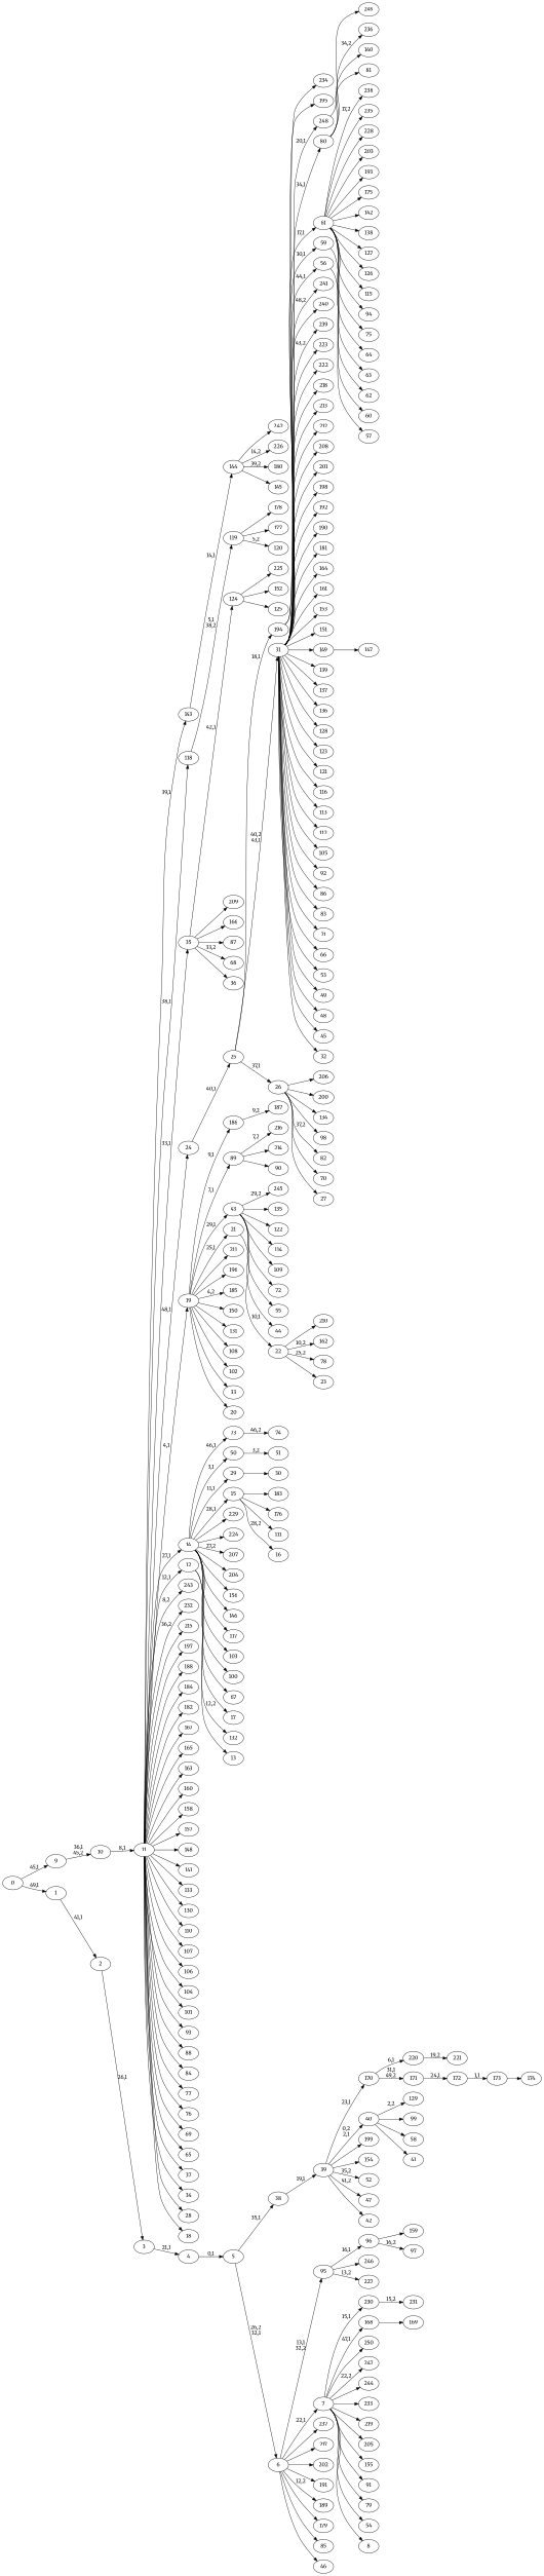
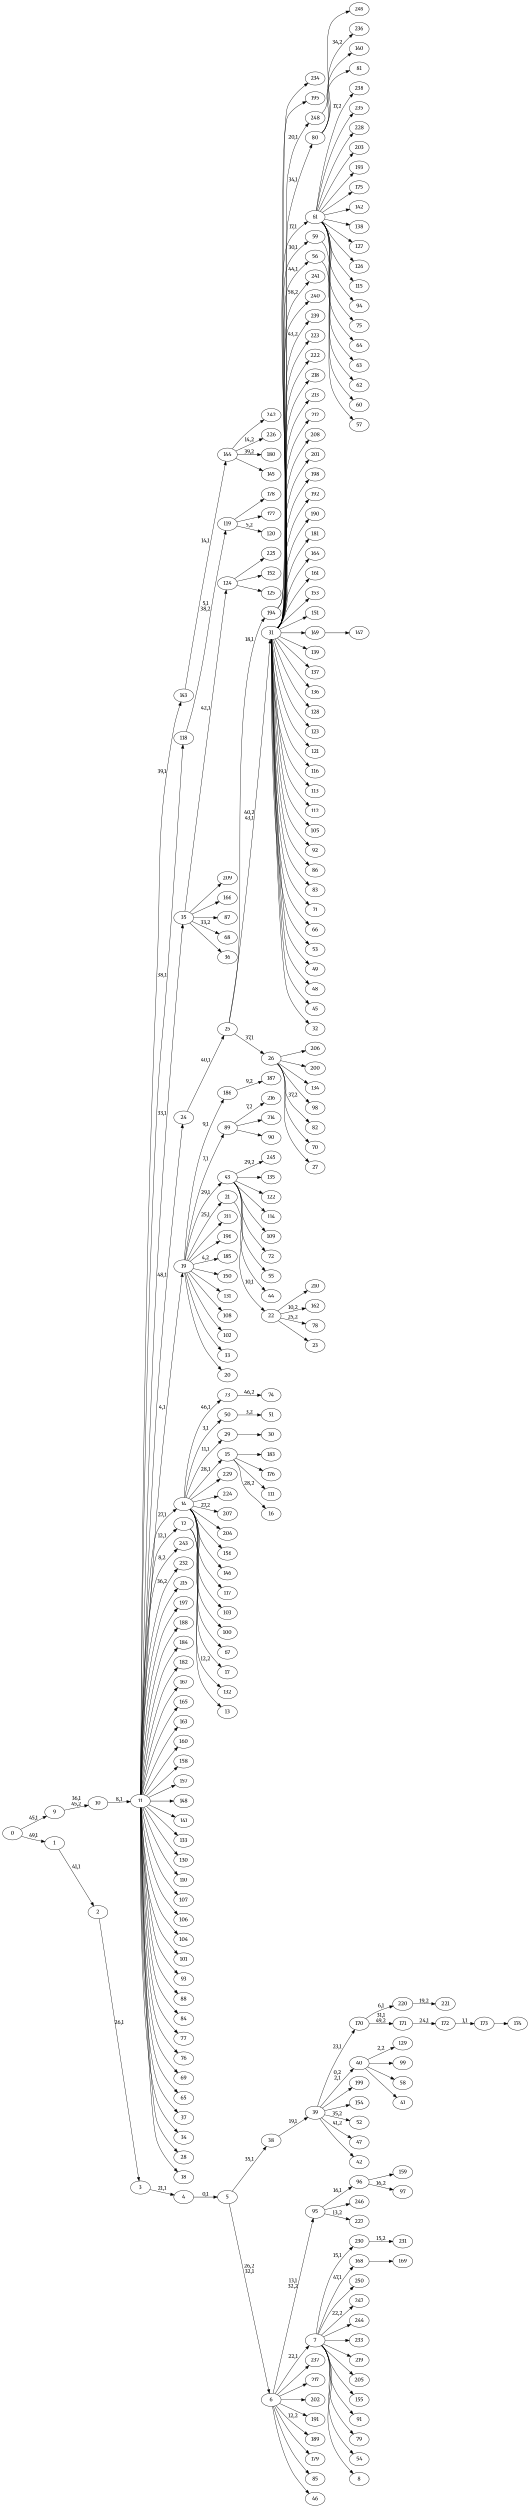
  digraph {
    fontname=Merriweather
    rankdir=LR
    node [fontname=Merriweather]
    edge [fontname=Merriweather]
    248
    249
    230
    231
    220
    221
    194
    234
    195
    186
    187
    173
    174
    172
    171
    170
    168
    169
    144
    242
    226
    180
    145
    143
    124
    225
    152
    125
    119
    178
    177
    120
    118
    96
    159
    97
    95
    246
    227
    89
    216
    214
    90
    80
    236
    140
    81
    73
    74
    61
    238
    235
    228
    203
    193
    175
    142
    138
    127
    126
    115
    94
    75
    64
    63
    62
    59
    60
    56
    57
    50
    51
    43
    245
    135
    122
    114
    109
    72
    55
    44
    40
    129
    99
    58
    41
    39
    199
    154
    52
    47
    42
    38
    35
    209
    166
    87
    68
    36
    31
    241
    240
    239
    223
    222
    218
    213
    212
    208
    201
    198
    192
    190
    181
    164
    161
    153
    151
    149
    139
    137
    136
    128
    123
    121
    116
    113
    112
    105
    92
    86
    83
    71
    66
    53
    49
    48
    45
    32
    147
    29
    30
    26
    206
    200
    134
    98
    82
    70
    27
    25
    24
    22
    210
    162
    78
    23
    21
    19
    211
    196
    185
    150
    131
    108
    102
    33
    20
    15
    183
    176
    111
    16
    14
    229
    224
    207
    204
    156
    146
    117
    103
    100
    67
    17
    12
    132
    13
    11
    243
    232
    215
    197
    188
    184
    182
    167
    165
    163
    160
    158
    157
    148
    141
    133
    130
    110
    107
    106
    104
    101
    93
    88
    84
    77
    76
    69
    65
    37
    34
    28
    18
    10
    9
    7
    250
    247
    244
    233
    219
    205
    155
    91
    79
    54
    8
    6
    237
    217
    202
    191
    189
    179
    85
    46
    5
    4
    3
    2
    1
    0
    248 -> 249
    230 -> 231 [label="15,2"]
    220 -> 221 [label="19,2"]
    194 -> 234
    194 -> 195
    186 -> 187 [label="9,2"]
    173 -> 174
    172 -> 173 [label="1,1"]
    171 -> 172 [label="24,1"]
    170 -> 220 [label="6,1"]
    170 -> 171 [label="31,1\n49,2"]
    168 -> 169
    144 -> 242
    144 -> 226 [label="14,2"]
    144 -> 180 [label="39,2"]
    144 -> 145
    143 -> 144 [label="14,1"]
    124 -> 225
    124 -> 152
    124 -> 125
    119 -> 178
    119 -> 177
    119 -> 120 [label="5,2"]
    118 -> 119 [label="5,1\n38,2"]
    96 -> 159
    96 -> 97 [label="16,2"]
    95 -> 96 [label="16,1"]
    95 -> 246
    95 -> 227 [label="13,2"]
    89 -> 216 [label="7,2"]
    89 -> 214
    89 -> 90
    80 -> 236 [label="34,2"]
    80 -> 140
    80 -> 81
    73 -> 74 [label="46,2"]
    61 -> 238 [label="17,2"]
    61 -> 235
    61 -> 228
    61 -> 203
    61 -> 193
    61 -> 175
    61 -> 142
    61 -> 138
    61 -> 127
    61 -> 126
    61 -> 115
    61 -> 94
    61 -> 75
    61 -> 64
    61 -> 63
    61 -> 62
    59 -> 60
    56 -> 57
    50 -> 51 [label="3,2"]
    43 -> 245 [label="29,2"]
    43 -> 135
    43 -> 122
    43 -> 114
    43 -> 109
    43 -> 72
    43 -> 55
    43 -> 44
    40 -> 129 [label="2,2"]
    40 -> 99
    40 -> 58
    40 -> 41
    39 -> 170 [label="23,1"]
    39 -> 40 [label="0,2\n2,1"]
    39 -> 199
    39 -> 154
    39 -> 52 [label="35,2"]
    39 -> 47 [label="41,2"]
    39 -> 42
    38 -> 39 [label="19,1"]
    35 -> 124 [label="42,1"]
    35 -> 209
    35 -> 166
    35 -> 87
    35 -> 68 [label="33,2"]
    35 -> 36
    31 -> 248 [label="20,1"]
    31 -> 80 [label="34,1"]
    31 -> 61 [label="17,1"]
    31 -> 59 [label="30,1"]
    31 -> 56 [label="44,1"]
-   31 -> 241 [label="48,2"]
+   31 -> 241 [label="58,2"]
    31 -> 240
    31 -> 239 [label="43,2"]
    31 -> 223
    31 -> 222
    31 -> 218
    31 -> 213
    31 -> 212
    31 -> 208
    31 -> 201
    31 -> 198
    31 -> 192
    31 -> 190
    31 -> 181
    31 -> 164
    31 -> 161
    31 -> 153
    31 -> 151
    31 -> 149
    31 -> 139
    31 -> 137
    31 -> 136
    31 -> 128
    31 -> 123
    31 -> 121
    31 -> 116
    31 -> 113
    31 -> 112
    31 -> 105
    31 -> 92
    31 -> 86
    31 -> 83
    31 -> 71
    31 -> 66
    31 -> 53
    31 -> 49
    31 -> 48
    31 -> 45
    31 -> 32
    149 -> 147
    29 -> 30
    26 -> 206
    26 -> 200
    26 -> 134
    26 -> 98
    26 -> 82 [label="37,2"]
    26 -> 70
    26 -> 27
    25 -> 194 [label="18,1"]
    25 -> 31 [label="40,2\n43,1"]
    25 -> 26 [label="37,1"]
    24 -> 25 [label="40,1"]
    22 -> 210
    22 -> 162 [label="10,2"]
    22 -> 78 [label="25,2"]
    22 -> 23
    21 -> 22 [label="10,1"]
    19 -> 186 [label="9,1"]
    19 -> 89 [label="7,1"]
    19 -> 43 [label="29,1"]
    19 -> 21 [label="25,1"]
    19 -> 211
    19 -> 196
    19 -> 185 [label="4,2"]
    19 -> 150
    19 -> 131
    19 -> 108
    19 -> 102
    19 -> 33
    19 -> 20
    15 -> 183
    15 -> 176
    15 -> 111
    15 -> 16 [label="28,2"]
    14 -> 73 [label="46,1"]
    14 -> 50 [label="3,1"]
    14 -> 29 [label="11,1"]
    14 -> 15 [label="28,1"]
    14 -> 229
    14 -> 224
    14 -> 207 [label="27,2"]
    14 -> 204
    14 -> 156
    14 -> 146
    14 -> 117
    14 -> 103
    14 -> 100
    14 -> 67
    14 -> 17
    12 -> 132 [label="12,2"]
    12 -> 13
    11 -> 143 [label="39,1"]
    11 -> 118 [label="38,1"]
    11 -> 35 [label="33,1"]
    11 -> 24 [label="48,1"]
    11 -> 19 [label="4,1"]
    11 -> 14 [label="27,1"]
    11 -> 12 [label="12,1"]
    11 -> 243 [label="8,2"]
    11 -> 232 [label="36,2"]
    11 -> 215
    11 -> 197
    11 -> 188
    11 -> 184
    11 -> 182
    11 -> 167
    11 -> 165
    11 -> 163
    11 -> 160
    11 -> 158
    11 -> 157
    11 -> 148
    11 -> 141
    11 -> 133
    11 -> 130
    11 -> 110
    11 -> 107
    11 -> 106
    11 -> 104
    11 -> 101
    11 -> 93
    11 -> 88
    11 -> 84
    11 -> 77
    11 -> 76
    11 -> 69
    11 -> 65
    11 -> 37
    11 -> 34
    11 -> 28
    11 -> 18
    10 -> 11 [label="8,1"]
    9 -> 10 [label="36,1\n45,2"]
    7 -> 230 [label="15,1"]
    7 -> 168 [label="47,1"]
    7 -> 250
    7 -> 247 [label="22,2"]
    7 -> 244
    7 -> 233
    7 -> 219
    7 -> 205
    7 -> 155
    7 -> 91
    7 -> 79
    7 -> 54
    7 -> 8
    6 -> 95 [label="13,1\n32,2"]
    6 -> 7 [label="22,1"]
    6 -> 237
    6 -> 217
    6 -> 202
    6 -> 191
    6 -> 189 [label="12,2"]
    6 -> 179
    6 -> 85
    6 -> 46
    5 -> 38 [label="35,1"]
    5 -> 6 [label="26,2\n32,1"]
    4 -> 5 [label="0,1"]
    3 -> 4 [label="21,1"]
    2 -> 3 [label="26,1"]
    1 -> 2 [label="41,1"]
    0 -> 9 [label="45,1"]
    0 -> 1 [label="49,1"]
  }
